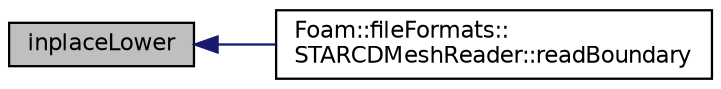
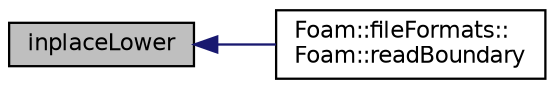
  digraph {
    rankdir=LR
    node [color=black fontname=Helvetica fontsize=10 shape=record]
    n1 [fillcolor=grey75 fontcolor=black height=0.2 label=inplaceLower style=filled width=0.4]
-   n2 [height=0.2 label="Foam::fileFormats::\lSTARCDMeshReader::readBoundary" width=0.4]
+   n2 [height=0.2 label="Foam::fileFormats::\lFoam::readBoundary" width=0.4]
    n1 -> n2 [color=midnightblue dir=back fontname=Helvetica fontsize=10 labelfontname=Helvetica labelfontsize=10 style=solid]
  }
